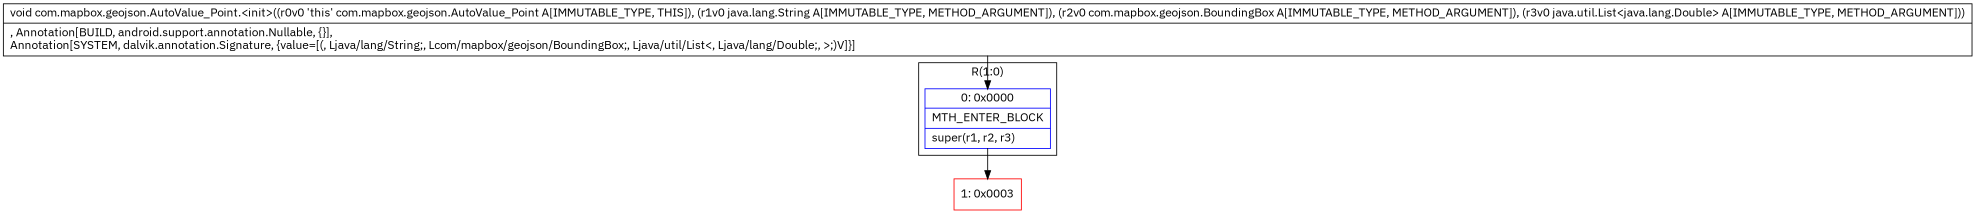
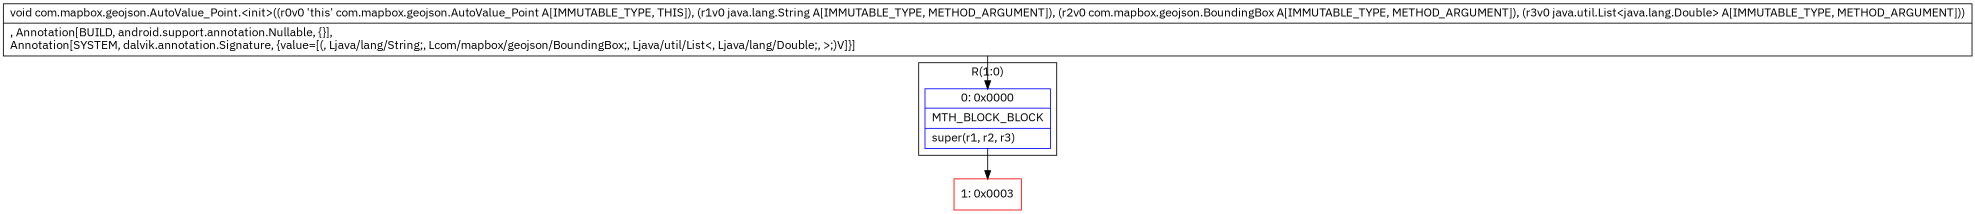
  digraph {
    fontname="IBM Plex Sans"
    node [shape=record fontname="IBM Plex Sans"]
    edge [fontname="IBM Plex Sans"]
-   n1 [color=blue label="{0\:\ 0x0000|MTH_ENTER_BLOCK\l|super(r1, r2, r3)\l}"]
+   n1 [color=blue label="{0\:\ 0x0000|MTH_BLOCK_BLOCK\l|super(r1, r2, r3)\l}"]
    n2 [color=red label="{1\:\ 0x0003}"]
    n3 [label="{void com.mapbox.geojson.AutoValue_Point.\<init\>((r0v0 'this' com.mapbox.geojson.AutoValue_Point A[IMMUTABLE_TYPE, THIS]), (r1v0 java.lang.String A[IMMUTABLE_TYPE, METHOD_ARGUMENT]), (r2v0 com.mapbox.geojson.BoundingBox A[IMMUTABLE_TYPE, METHOD_ARGUMENT]), (r3v0 java.util.List\<java.lang.Double\> A[IMMUTABLE_TYPE, METHOD_ARGUMENT]))  | , Annotation[BUILD, android.support.annotation.Nullable, \{\}], \lAnnotation[SYSTEM, dalvik.annotation.Signature, \{value=[(, Ljava\/lang\/String;, Lcom\/mapbox\/geojson\/BoundingBox;, Ljava\/util\/List\<, Ljava\/lang\/Double;, \>;)V]\}]\l}"]
    subgraph cluster_1 {
      label="R(1:0)"
      n1
    }
    n1 -> n2
    n3 -> n1
  }
